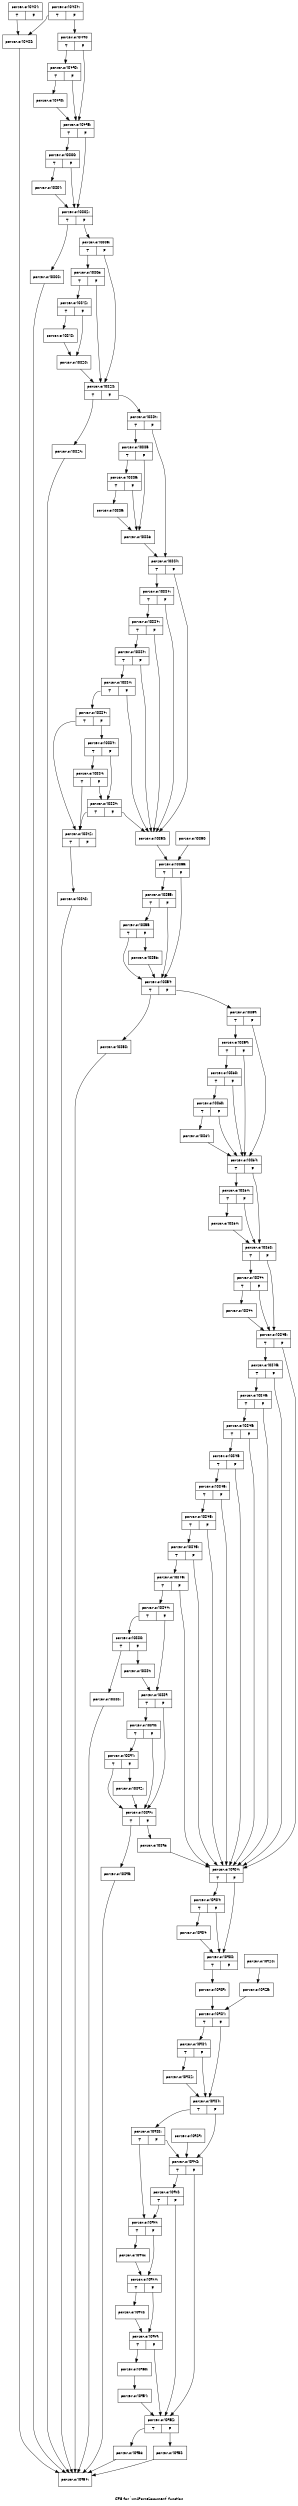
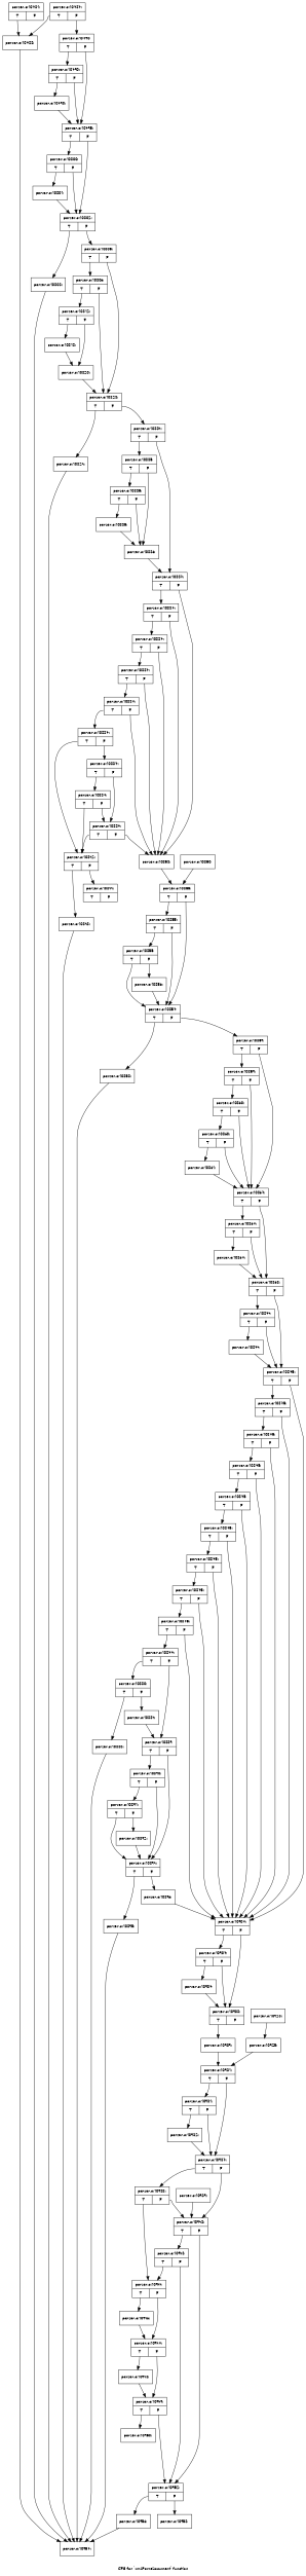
  digraph {
    fontname="Patrick Hand"
    label="CFG for 'xmlParseDocument' function"
    node [fontname="Patrick Hand" shape=record]
    edge [fontname="Patrick Hand" tailport=s0]
    n1 [label="{parser.c:10781:|{<s0>T|<s1>F}}"]
    n2 [label="{parser.c:10788:}"]
    n3 [label="{parser.c:10957:}"]
    n4 [label="{parser.c:10787:|{<s0>T|<s1>F}}"]
    n5 [label="{parser.c:10790:|{<s0>T|<s1>F}}"]
    n6 [label="{parser.c:10790:|{<s0>T|<s1>F}}"]
    n7 [label="{parser.c:10795:|{<s0>T|<s1>F}}"]
    n8 [label="{parser.c:10790:}"]
    n9 [label="{parser.c:10800:|{<s0>T|<s1>F}}"]
    n10 [label="{parser.c:10802:|{<s0>T|<s1>F}}"]
    n11 [label="{parser.c:10801:}"]
    n12 [label="{parser.c:10803:}"]
    n13 [label="{parser.c:10805:|{<s0>T|<s1>F}}"]
    n14 [label="{parser.c:10806:|{<s0>T|<s1>F}}"]
    n15 [label="{parser.c:10823:|{<s0>T|<s1>F}}"]
    n16 [label="{parser.c:10812:|{<s0>T|<s1>F}}"]
    n17 [label="{parser.c:10824:}"]
    n18 [label="{parser.c:10834:|{<s0>T|<s1>F}}"]
    n19 [label="{parser.c:10818:}"]
    n20 [label="{parser.c:10820:}"]
    n21 [label="{parser.c:10835:|{<s0>T|<s1>F}}"]
    n22 [label="{parser.c:10837:|{<s0>T|<s1>F}}"]
    n23 [label="{parser.c:10835:|{<s0>T|<s1>F}}"]
    n24 [label="{parser.c:10836:}"]
    n25 [label="{parser.c:10837:|{<s0>T|<s1>F}}"]
    n26 [label="{parser.c:10853:}"]
    n27 [label="{parser.c:10835:}"]
    n28 [label="{parser.c:10837:|{<s0>T|<s1>F}}"]
    n29 [label="{parser.c:10855:|{<s0>T|<s1>F}}"]
    n30 [label="{parser.c:10837:|{<s0>T|<s1>F}}"]
    n31 [label="{parser.c:10855:|{<s0>T|<s1>F}}"]
    n32 [label="{parser.c:10857:|{<s0>T|<s1>F}}"]
    n33 [label="{parser.c:10837:|{<s0>T|<s1>F}}"]
    n34 [label="{parser.c:10837:|{<s0>T|<s1>F}}"]
    n35 [label="{parser.c:10842:|{<s0>T|<s1>F}}"]
    n36 [label="{parser.c:10837:|{<s0>T|<s1>F}}"]
    n37 [label="{parser.c:10848:}"]
+   n38 [label="{parser.c:10844:|{<s0>T|<s1>F}}"]
    n39 [label="{parser.c:10837:|{<s0>T|<s1>F}}"]
    n40 [label="{parser.c:10837:|{<s0>T|<s1>F}}"]
    n41 [label="{parser.c:10850:}"]
    n42 [label="{parser.c:10855:|{<s0>T|<s1>F}}"]
    n43 [label="{parser.c:10858:}"]
    n44 [label="{parser.c:10859:|{<s0>T|<s1>F}}"]
    n45 [label="{parser.c:10856:}"]
    n46 [label="{parser.c:10859:|{<s0>T|<s1>F}}"]
    n47 [label="{parser.c:10867:|{<s0>T|<s1>F}}"]
    n48 [label="{parser.c:10860:|{<s0>T|<s1>F}}"]
    n49 [label="{parser.c:10867:|{<s0>T|<s1>F}}"]
    n50 [label="{parser.c:10868:|{<s0>T|<s1>F}}"]
    n51 [label="{parser.c:10860:|{<s0>T|<s1>F}}"]
    n52 [label="{parser.c:10867:}"]
    n53 [label="{parser.c:10874:|{<s0>T|<s1>F}}"]
    n54 [label="{parser.c:10875:|{<s0>T|<s1>F}}"]
    n55 [label="{parser.c:10861:}"]
    n56 [label="{parser.c:10874:}"]
    n57 [label="{parser.c:10875:|{<s0>T|<s1>F}}"]
    n58 [label="{parser.c:10907:|{<s0>T|<s1>F}}"]
    n59 [label="{parser.c:10875:|{<s0>T|<s1>F}}"]
    n60 [label="{parser.c:10907:|{<s0>T|<s1>F}}"]
    n61 [label="{parser.c:10908:|{<s0>T|<s1>F}}"]
    n62 [label="{parser.c:10875:|{<s0>T|<s1>F}}"]
    n63 [label="{parser.c:10907:}"]
    n64 [label="{parser.c:10909:}"]
    n65 [label="{parser.c:10875:|{<s0>T|<s1>F}}"]
    n66 [label="{parser.c:10875:|{<s0>T|<s1>F}}"]
    n67 [label="{parser.c:10875:|{<s0>T|<s1>F}}"]
    n68 [label="{parser.c:10875:|{<s0>T|<s1>F}}"]
    n69 [label="{parser.c:10875:|{<s0>T|<s1>F}}"]
    n70 [label="{parser.c:10877:|{<s0>T|<s1>F}}"]
    n71 [label="{parser.c:10880:|{<s0>T|<s1>F}}"]
    n72 [label="{parser.c:10889:|{<s0>T|<s1>F}}"]
    n73 [label="{parser.c:10883:}"]
    n74 [label="{parser.c:10884:}"]
    n75 [label="{parser.c:10890:|{<s0>T|<s1>F}}"]
    n76 [label="{parser.c:10894:|{<s0>T|<s1>F}}"]
    n77 [label="{parser.c:10891:|{<s0>T|<s1>F}}"]
    n78 [label="{parser.c:10895:}"]
    n79 [label="{parser.c:10896:}"]
    n80 [label="{parser.c:10892:}"]
    n81 [label="{parser.c:10931:|{<s0>T|<s1>F}}"]
    n82 [label="{parser.c:10931:|{<s0>T|<s1>F}}"]
    n83 [label="{parser.c:10937:|{<s0>T|<s1>F}}"]
    n84 [label="{parser.c:10923:}"]
    n85 [label="{parser.c:10925:}"]
    n86 [label="{parser.c:10932:}"]
    n87 [label="{parser.c:10938:|{<s0>T|<s1>F}}"]
    n88 [label="{parser.c:10943:|{<s0>T|<s1>F}}"]
    n89 [label="{parser.c:10944:|{<s0>T|<s1>F}}"]
    n90 [label="{parser.c:10943:|{<s0>T|<s1>F}}"]
    n91 [label="{parser.c:10952:|{<s0>T|<s1>F}}"]
    n92 [label="{parser.c:10939:}"]
    n93 [label="{parser.c:10956:}"]
    n94 [label="{parser.c:10953:}"]
    n95 [label="{parser.c:10946:}"]
    n96 [label="{parser.c:10947:|{<s0>T|<s1>F}}"]
    n97 [label="{parser.c:10948:}"]
    n98 [label="{parser.c:10949:|{<s0>T|<s1>F}}"]
    n99 [label="{parser.c:10950:}"]
-   n100 [label="{parser.c:10951:}"]
    n1 -> n2
    n2 -> n3
    n4 -> n2
    n4 -> n5 [tailport=s1]
    n5 -> n6
    n5 -> n7 [tailport=s1]
    n6 -> n7 [tailport=s1]
    n6 -> n8
    n7 -> n9
    n7 -> n10 [tailport=s1]
    n8 -> n7
    n9 -> n10 [tailport=s1]
    n9 -> n11
    n10 -> n12
    n10 -> n13 [tailport=s1]
    n11 -> n10
    n12 -> n3
    n13 -> n14
    n13 -> n15 [tailport=s1]
    n14 -> n15 [tailport=s1]
    n14 -> n16
    n15 -> n17
    n15 -> n18 [tailport=s1]
    n16 -> n19
    n16 -> n20 [tailport=s1]
    n17 -> n3
    n18 -> n21
    n18 -> n22 [tailport=s1]
    n19 -> n20
    n20 -> n15
    n21 -> n23
    n21 -> n24 [tailport=s1]
    n22 -> n25
    n22 -> n26 [tailport=s1]
    n23 -> n24 [tailport=s1]
    n23 -> n27
    n24 -> n22
    n25 -> n26 [tailport=s1]
    n25 -> n28
    n26 -> n29
    n27 -> n24
    n28 -> n26 [tailport=s1]
    n28 -> n30
    n29 -> n31
    n29 -> n32 [tailport=s1]
    n30 -> n26 [tailport=s1]
    n30 -> n33
    n31 -> n32 [tailport=s1]
    n31 -> n42
    n32 -> n43
    n32 -> n44 [tailport=s1]
    n33 -> n26 [tailport=s1]
    n33 -> n34
    n34 -> n35
    n34 -> n36 [tailport=s1]
    n35 -> n37
+   n35 -> n38 [tailport=s1]
    n36 -> n39
    n36 -> n40 [tailport=s1]
    n37 -> n3
    n39 -> n35
    n39 -> n40 [tailport=s1]
    n40 -> n26 [tailport=s1]
    n40 -> n35
    n41 -> n29
    n42 -> n32
    n42 -> n45 [tailport=s1]
    n43 -> n3
    n44 -> n46
    n44 -> n47 [tailport=s1]
    n45 -> n32
    n46 -> n47 [tailport=s1]
    n46 -> n48
    n47 -> n49
    n47 -> n50 [tailport=s1]
    n48 -> n47 [tailport=s1]
    n48 -> n51
    n49 -> n50 [tailport=s1]
    n49 -> n52
    n50 -> n53
    n50 -> n54 [tailport=s1]
    n51 -> n47 [tailport=s1]
    n51 -> n55
    n52 -> n50
    n53 -> n54 [tailport=s1]
    n53 -> n56
    n54 -> n57
    n54 -> n58 [tailport=s1]
    n55 -> n47
    n56 -> n54
    n57 -> n58 [tailport=s1]
    n57 -> n59
    n58 -> n60
    n58 -> n61 [tailport=s1]
    n59 -> n58 [tailport=s1]
    n59 -> n62
    n60 -> n61 [tailport=s1]
    n60 -> n63
    n61 -> n64
    n62 -> n58 [tailport=s1]
    n62 -> n65
    n63 -> n61
    n64 -> n81
    n65 -> n58 [tailport=s1]
    n65 -> n66
    n66 -> n58 [tailport=s1]
    n66 -> n67
    n67 -> n58 [tailport=s1]
    n67 -> n68
    n68 -> n58 [tailport=s1]
    n68 -> n69
    n69 -> n58 [tailport=s1]
    n69 -> n70
    n70 -> n71
    n70 -> n72 [tailport=s1]
    n71 -> n73
    n71 -> n74 [tailport=s1]
    n72 -> n75
    n72 -> n76 [tailport=s1]
    n73 -> n3
    n74 -> n72
    n75 -> n76 [tailport=s1]
    n75 -> n77
    n76 -> n78
    n76 -> n79 [tailport=s1]
    n77 -> n76
    n77 -> n80 [tailport=s1]
    n78 -> n3
    n79 -> n58
    n80 -> n76
    n81 -> n82
    n81 -> n83 [tailport=s1]
    n82 -> n83 [tailport=s1]
    n82 -> n86
    n83 -> n87
    n83 -> n88 [tailport=s1]
    n84 -> n85
    n85 -> n81
    n86 -> n83
    n87 -> n88 [tailport=s1]
    n87 -> n89
    n88 -> n90
    n88 -> n91 [tailport=s1]
    n89 -> n95
    n89 -> n96 [tailport=s1]
    n90 -> n89
    n90 -> n91 [tailport=s1]
    n91 -> n93
    n91 -> n94 [tailport=s1]
    n92 -> n88
    n93 -> n3
-   n94 -> n3
    n95 -> n96
    n96 -> n97
    n96 -> n98 [tailport=s1]
    n97 -> n98
    n98 -> n91 [tailport=s1]
    n98 -> n99
-   n99 -> n100
-   n100 -> n91
  }
